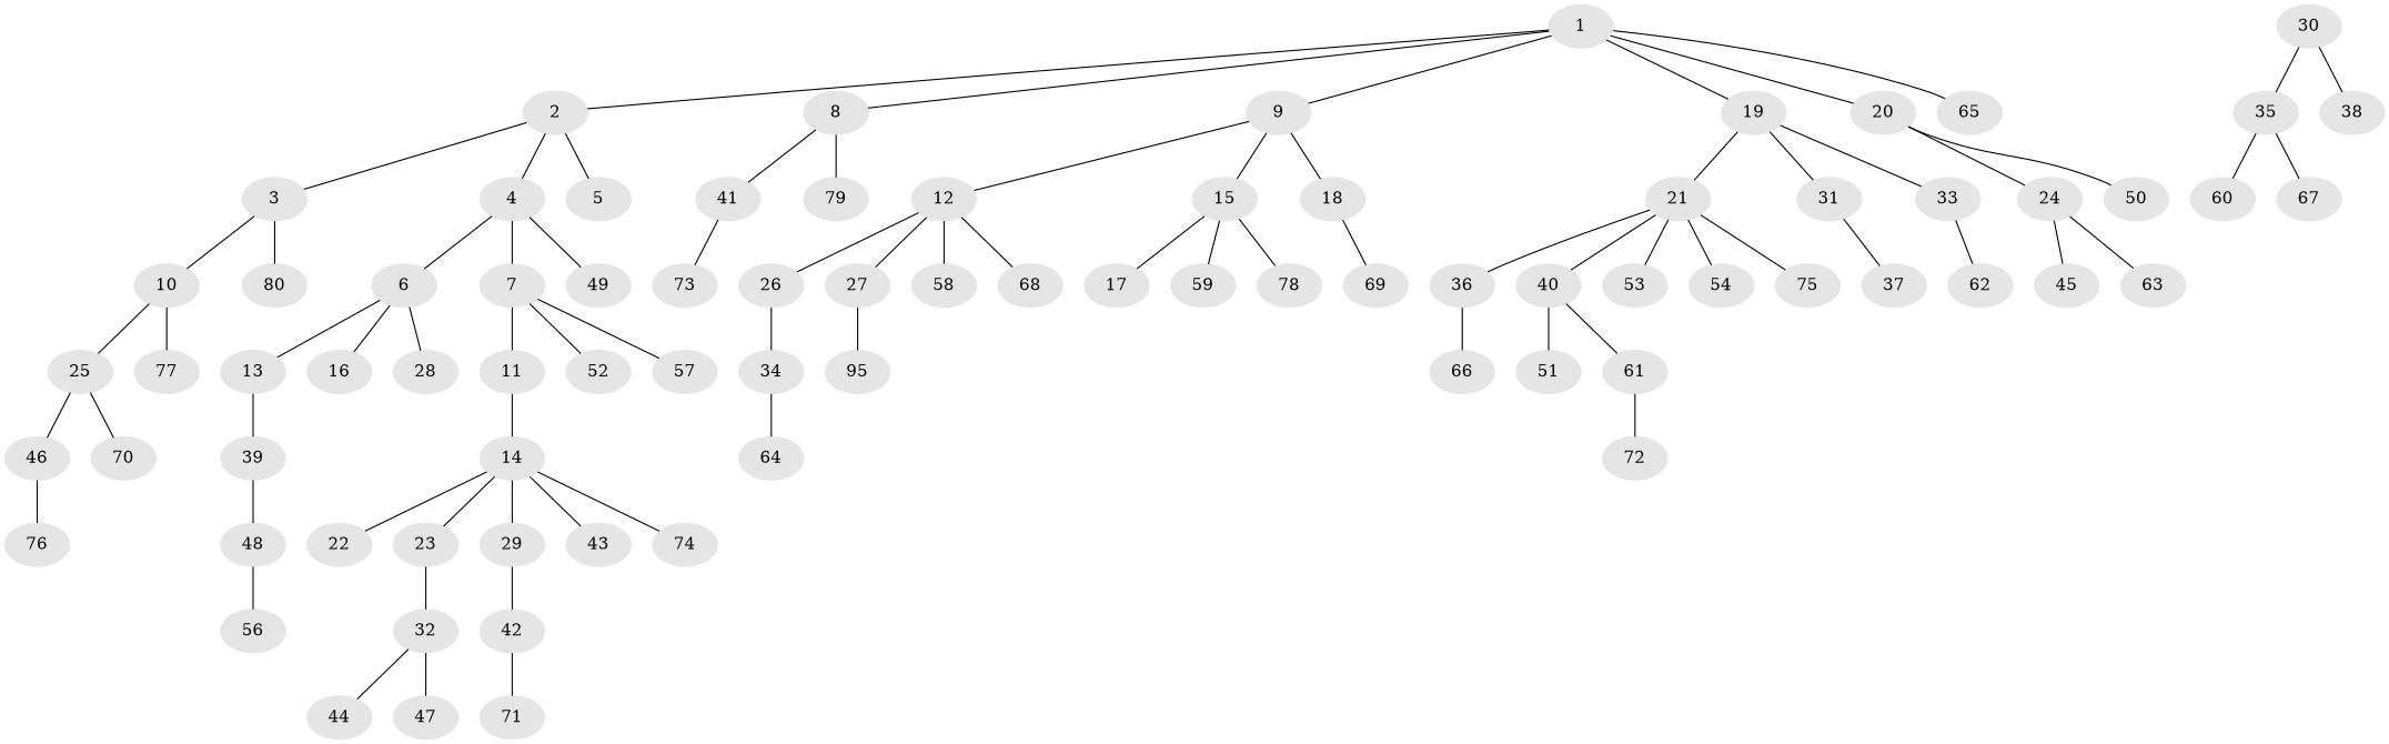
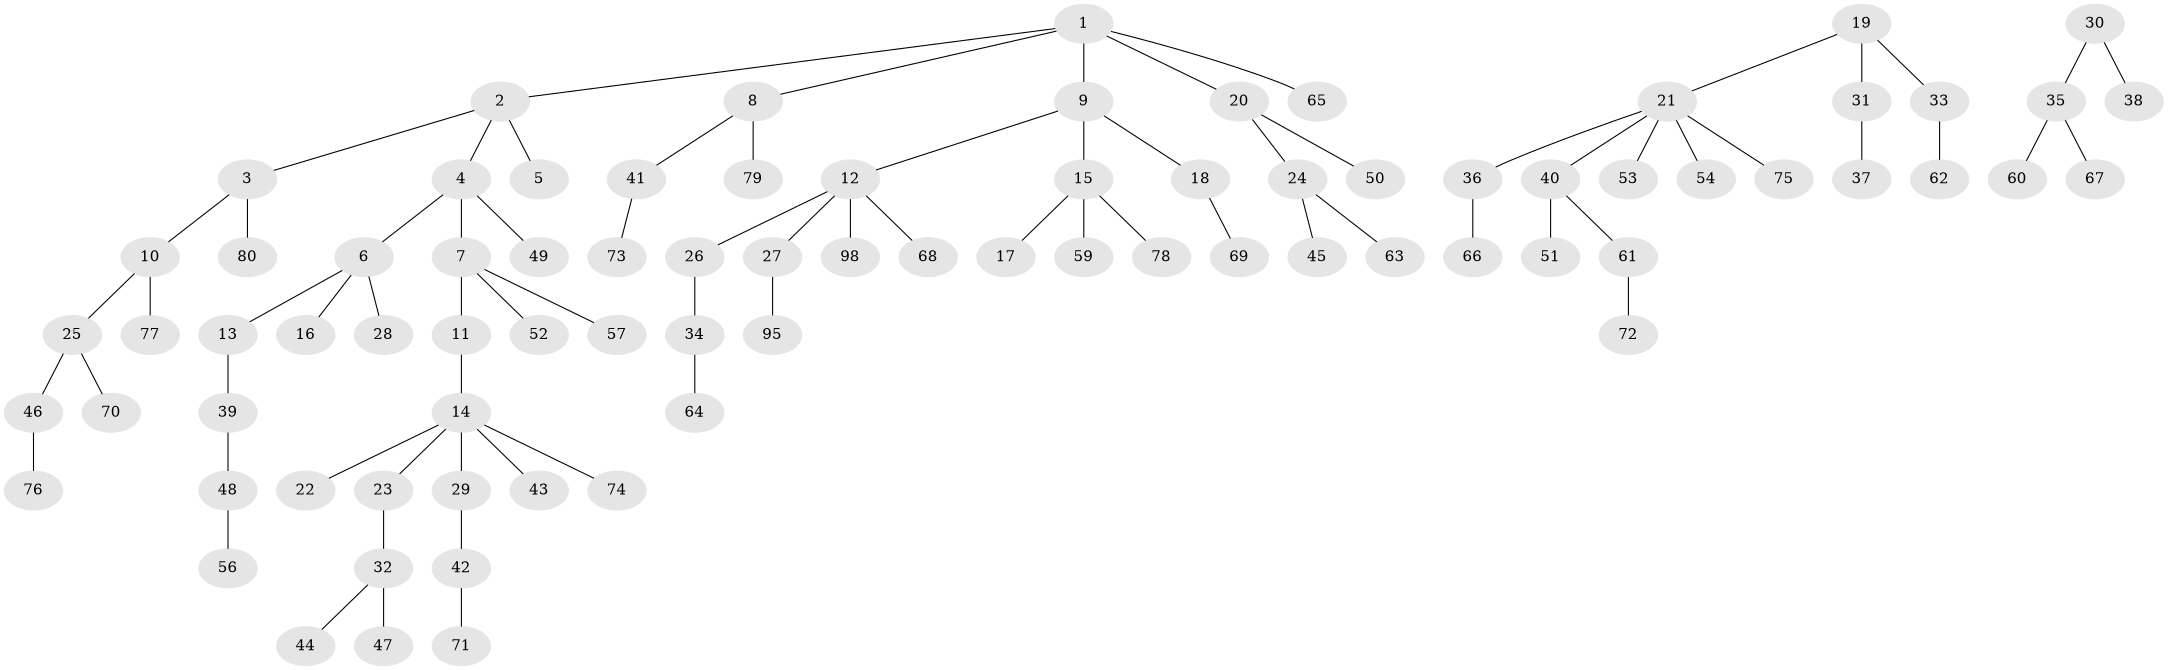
  graph {
    node [color=gray90 style=filled]
    1
    2
    8
    9
    19
    20
    65
    3
    4
    5
    41
    79
    12
    15
    18
    21
    31
    33
    24
    50
    10
    80
    6
    7
    49
    25
    77
    13
    16
    28
    11
    52
    57
    39
    14
    73
    26
    27
-   58
+   58 [label=98]
    68
    17
    59
    78
    69
    46
    70
    22
    23
    29
    43
    74
    30
    35
    38
    34
    n56 [label=95]
    48
    32
    42
    36
    40
    53
    54
    75
    37
    62
    45
    63
    66
    51
    61
    44
    47
    76
    64
    71
    60
    67
    56
    72
    1 -- 2
    1 -- 8
    1 -- 9
-   1 -- 19
    1 -- 20
    1 -- 65
    2 -- 3
    2 -- 4
    2 -- 5
    8 -- 41
    8 -- 79
    9 -- 12
    9 -- 15
    9 -- 18
    19 -- 21
    19 -- 31
    19 -- 33
    20 -- 24
    20 -- 50
    3 -- 10
    3 -- 80
    4 -- 6
    4 -- 7
    4 -- 49
    41 -- 73
    12 -- 26
    12 -- 27
    12 -- 58
    12 -- 68
    15 -- 17
    15 -- 59
    15 -- 78
    18 -- 69
    21 -- 36
    21 -- 40
    21 -- 53
    21 -- 54
    21 -- 75
    31 -- 37
    33 -- 62
    24 -- 45
    24 -- 63
    10 -- 25
    10 -- 77
    6 -- 13
    6 -- 16
    6 -- 28
    7 -- 11
    7 -- 52
    7 -- 57
    25 -- 46
    25 -- 70
    13 -- 39
    11 -- 14
    39 -- 48
    14 -- 22
    14 -- 23
    14 -- 29
    14 -- 43
    14 -- 74
    26 -- 34
    27 -- n56
    46 -- 76
    23 -- 32
    29 -- 42
    30 -- 35
    30 -- 38
    35 -- 60
    35 -- 67
    34 -- 64
    48 -- 56
    32 -- 44
    32 -- 47
    42 -- 71
    36 -- 66
    40 -- 51
    40 -- 61
    61 -- 72
  }
